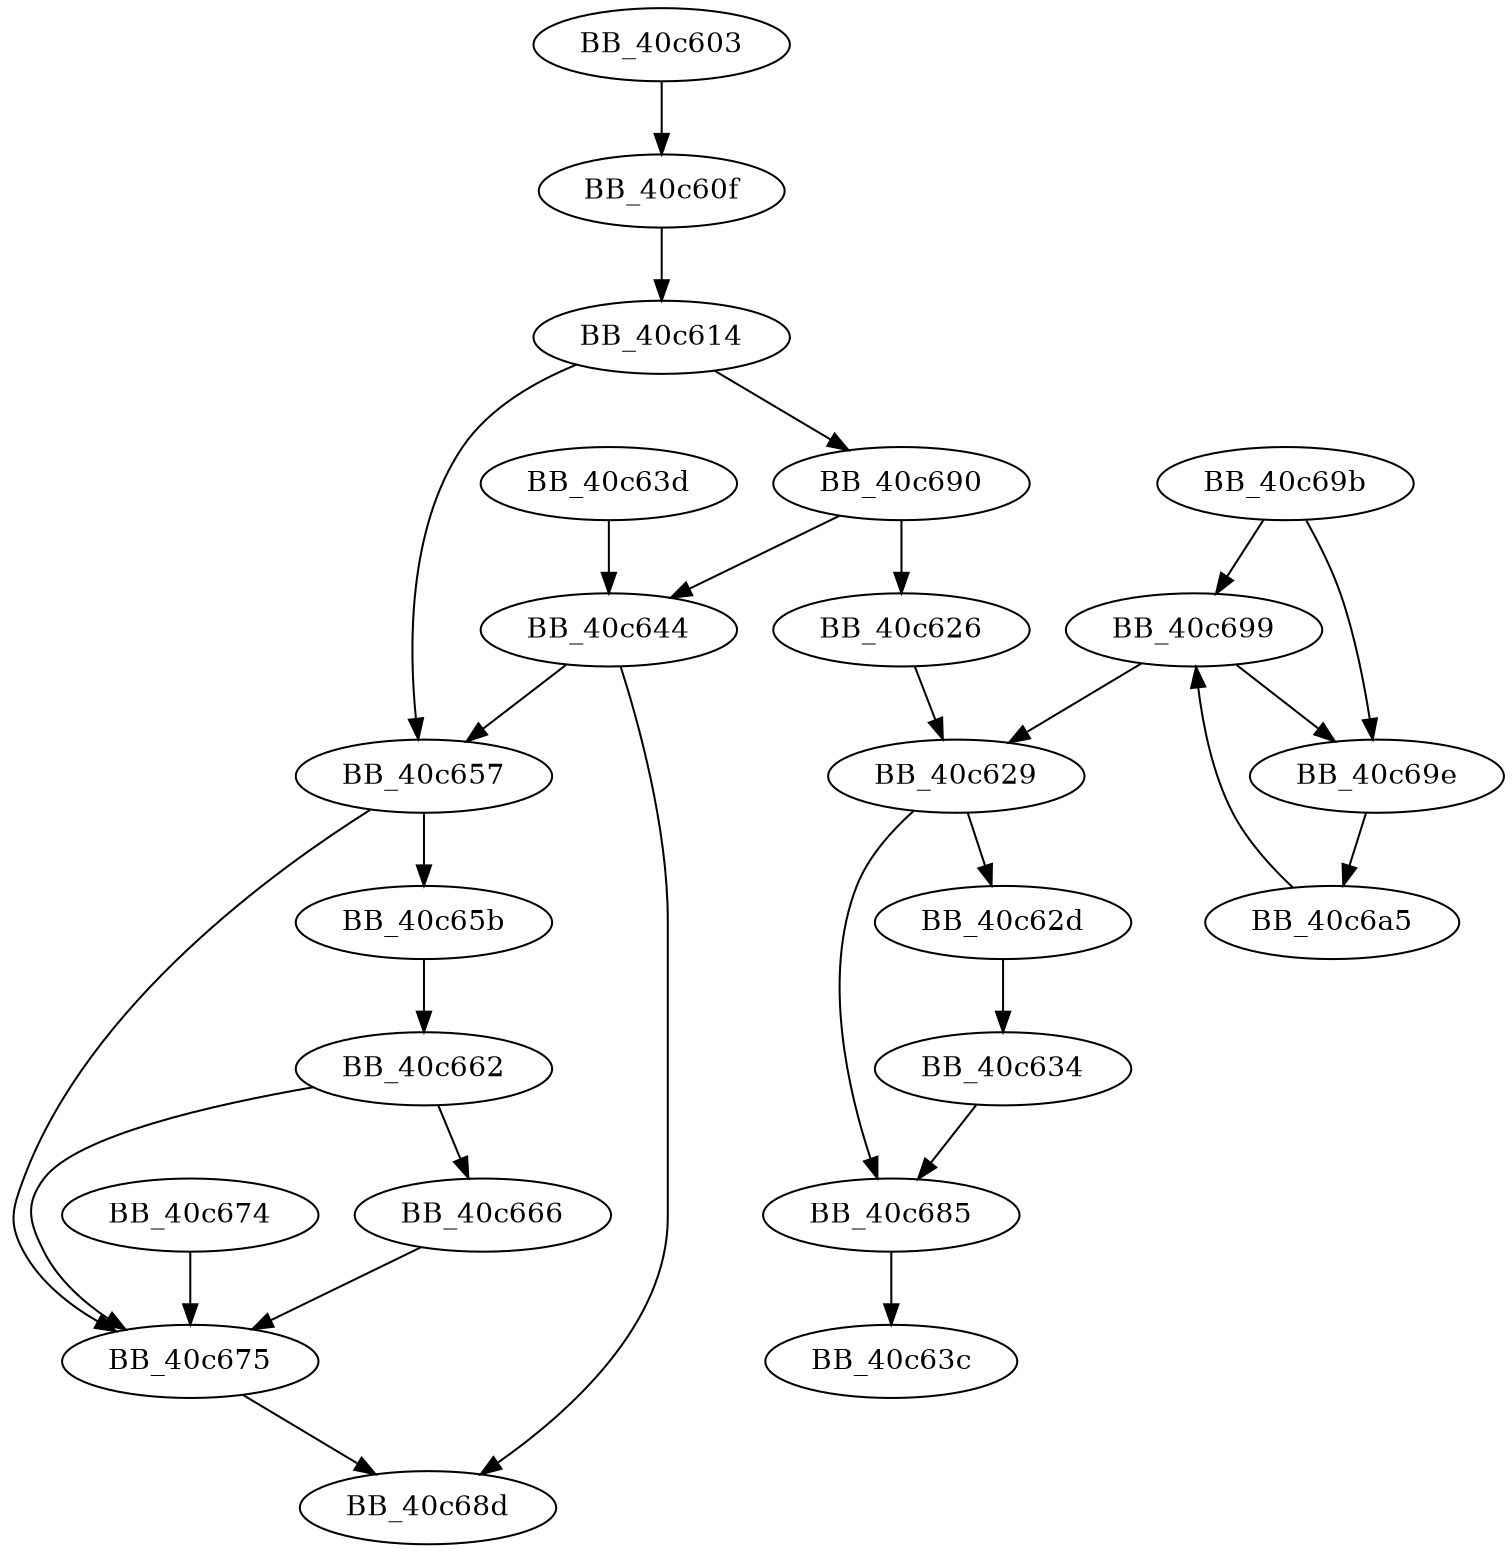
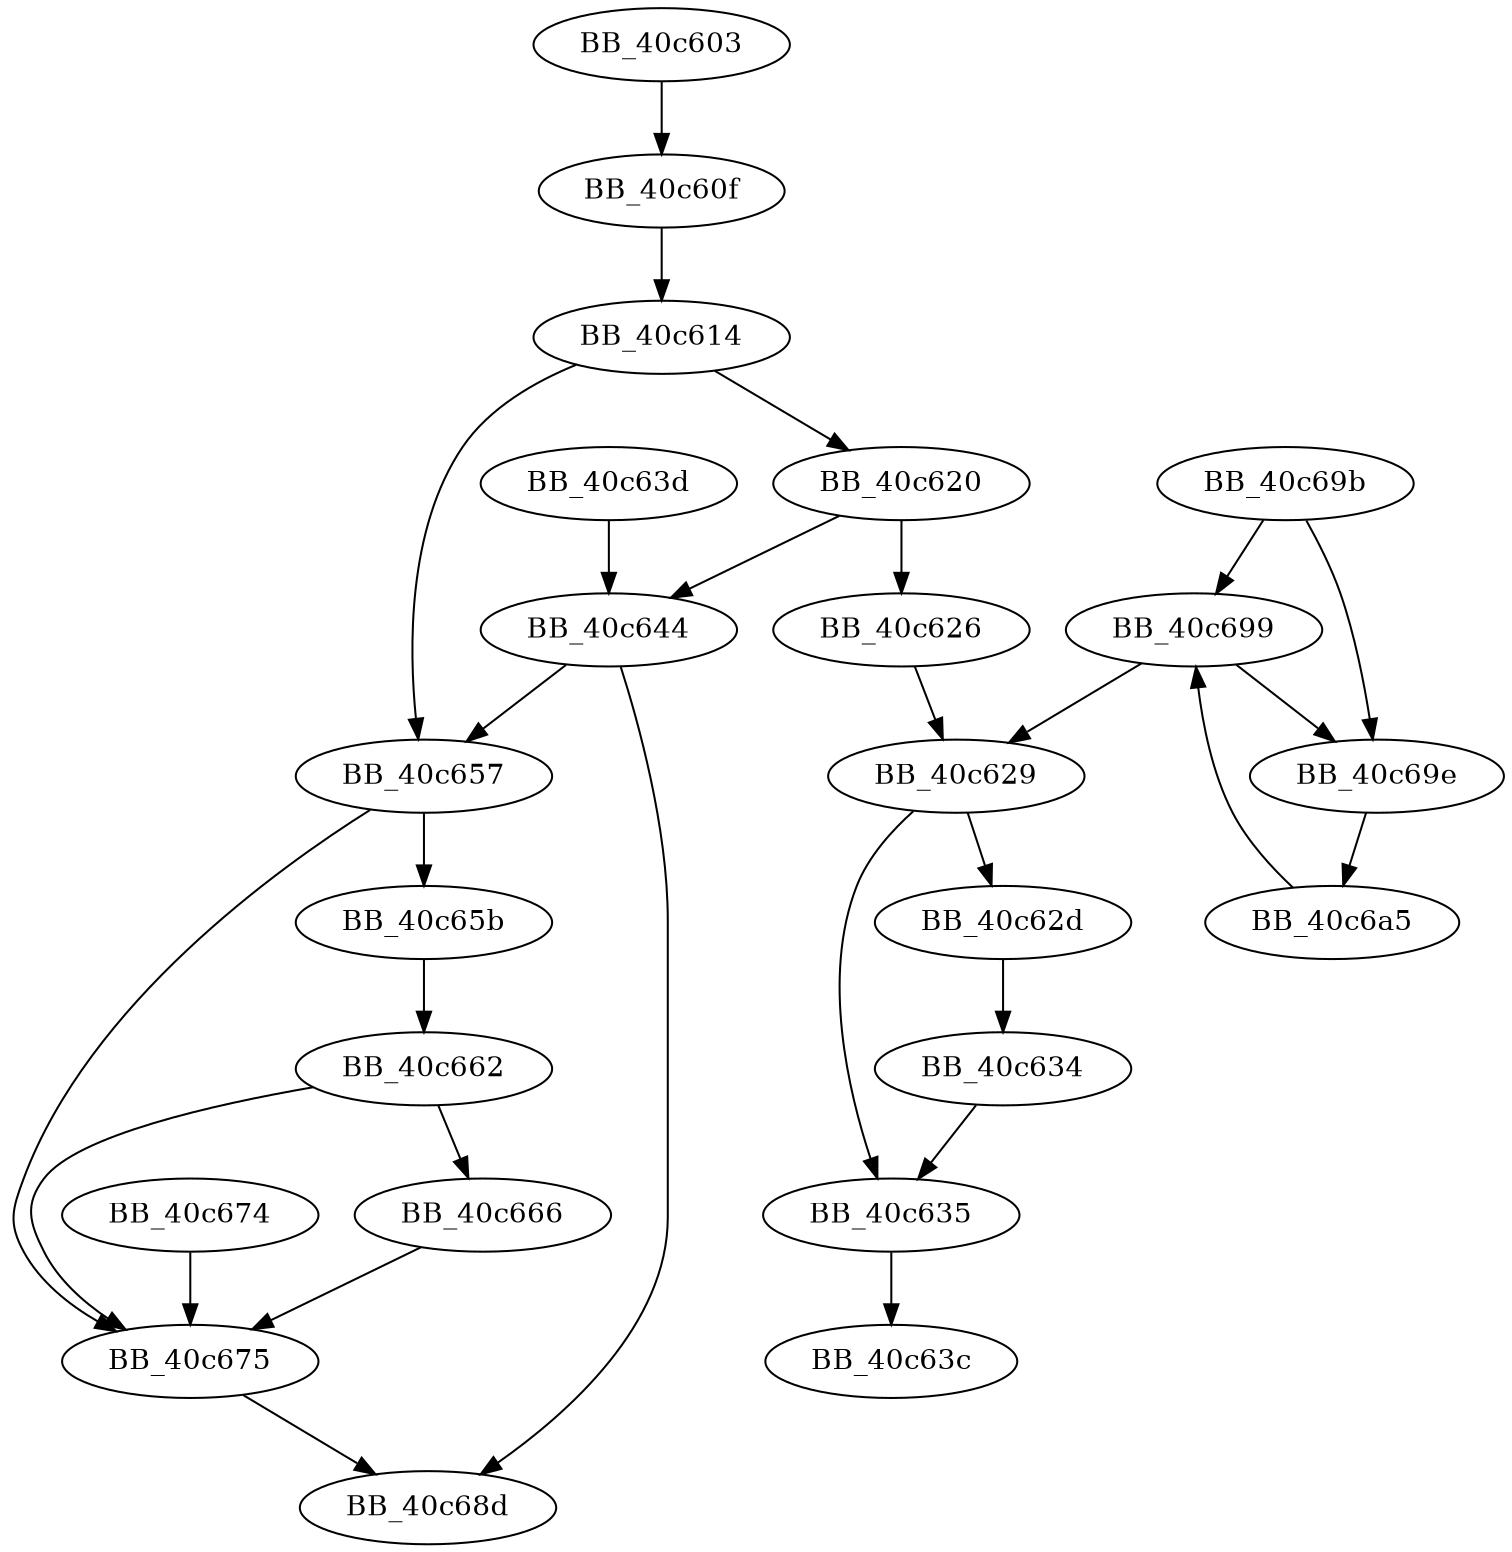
  digraph {
    BB_40c603
    BB_40c60f
    BB_40c614
-   BB_40c620 [label=BB_40c690]
+   BB_40c620
    BB_40c657
    BB_40c626
    BB_40c644
    BB_40c63d
    BB_40c629
    BB_40c68d
    BB_40c62d
-   BB_40c635 [label=BB_40c685]
+   BB_40c635
    BB_40c634
    BB_40c63c
    BB_40c65b
    BB_40c675
    BB_40c662
    BB_40c699
    BB_40c69e
    BB_40c666
    BB_40c674
    BB_40c6a5
    BB_40c69b
    BB_40c603 -> BB_40c60f
    BB_40c60f -> BB_40c614
    BB_40c614 -> BB_40c620
    BB_40c614 -> BB_40c657
    BB_40c620 -> BB_40c626
    BB_40c620 -> BB_40c644
    BB_40c657 -> BB_40c65b
    BB_40c657 -> BB_40c675
    BB_40c626 -> BB_40c629
    BB_40c644 -> BB_40c657
    BB_40c644 -> BB_40c68d
    BB_40c63d -> BB_40c644
    BB_40c629 -> BB_40c62d
    BB_40c629 -> BB_40c635
    BB_40c62d -> BB_40c634
    BB_40c635 -> BB_40c63c
    BB_40c634 -> BB_40c635
    BB_40c65b -> BB_40c662
    BB_40c675 -> BB_40c68d
    BB_40c662 -> BB_40c675
    BB_40c662 -> BB_40c666
    BB_40c699 -> BB_40c629
    BB_40c699 -> BB_40c69e
    BB_40c69e -> BB_40c6a5
    BB_40c666 -> BB_40c675
    BB_40c674 -> BB_40c675
    BB_40c6a5 -> BB_40c699
    BB_40c69b -> BB_40c699
    BB_40c69b -> BB_40c69e
  }
